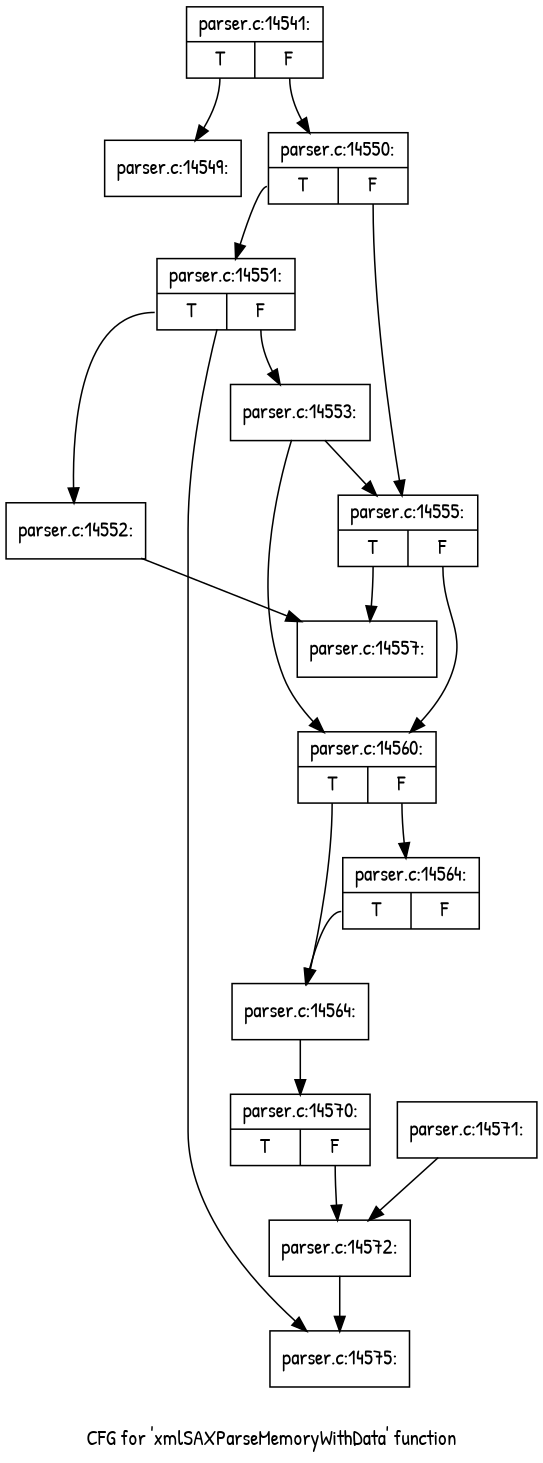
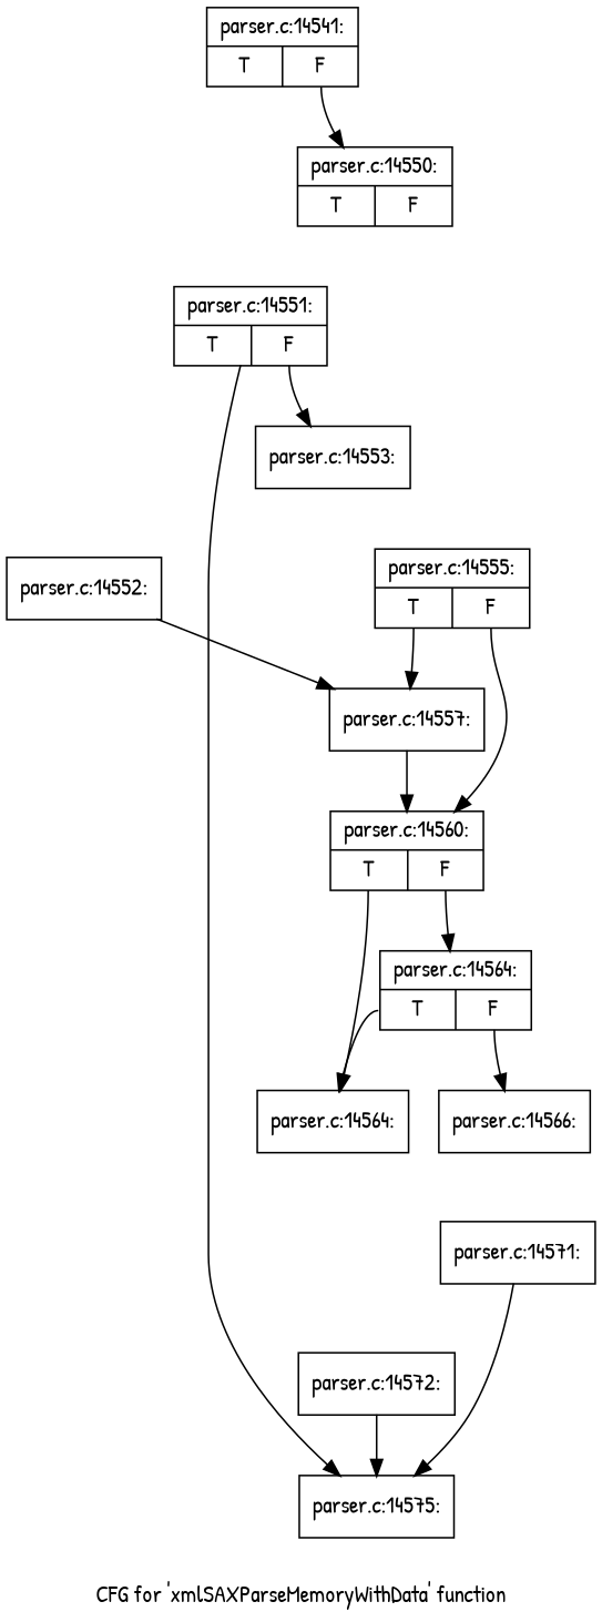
  digraph {
    fontname="Patrick Hand"
    label="CFG for 'xmlSAXParseMemoryWithData' function"
    node [fontname="Patrick Hand" shape=record]
    edge [fontname="Patrick Hand"]
    n1 [label="{parser.c:14541:|{<s0>T|<s1>F}}"]
-   n2 [label="{parser.c:14549:}"]
    n3 [label="{parser.c:14550:|{<s0>T|<s1>F}}"]
    n4 [label="{parser.c:14551:|{<s0>T|<s1>F}}"]
    n5 [label="{parser.c:14555:|{<s0>T|<s1>F}}"]
    n6 [label="{parser.c:14575:}"]
    n7 [label="{parser.c:14552:}"]
    n8 [label="{parser.c:14553:}"]
    n9 [label="{parser.c:14557:}"]
    n10 [label="{parser.c:14560:|{<s0>T|<s1>F}}"]
    n11 [label="{parser.c:14564:}"]
    n12 [label="{parser.c:14564:|{<s0>T|<s1>F}}"]
-   n13 [label="{parser.c:14570:|{<s0>T|<s1>F}}"]
+   n14 [label="{parser.c:14566:}"]
    n15 [label="{parser.c:14572:}"]
    n16 [label="{parser.c:14571:}"]
-   n1 -> n2 [tailport=s0]
    n1 -> n3 [tailport=s1]
-   n3 -> n4 [tailport=s0]
-   n3 -> n5 [tailport=s1]
    n4 -> n6
-   n4 -> n7 [tailport=s0]
    n4 -> n8 [tailport=s1]
    n5 -> n9 [tailport=s0]
    n5 -> n10 [tailport=s1]
    n7 -> n9
-   n8 -> n5
-   n8 -> n10
+   n9 -> n10
    n10 -> n11 [tailport=s0]
    n10 -> n12 [tailport=s1]
-   n11 -> n13
    n12 -> n11 [tailport=s0]
-   n13 -> n15 [tailport=s1]
+   n12 -> n14 [tailport=s1]
    n15 -> n6
-   n16 -> n15
+   n16 -> n6
  }
